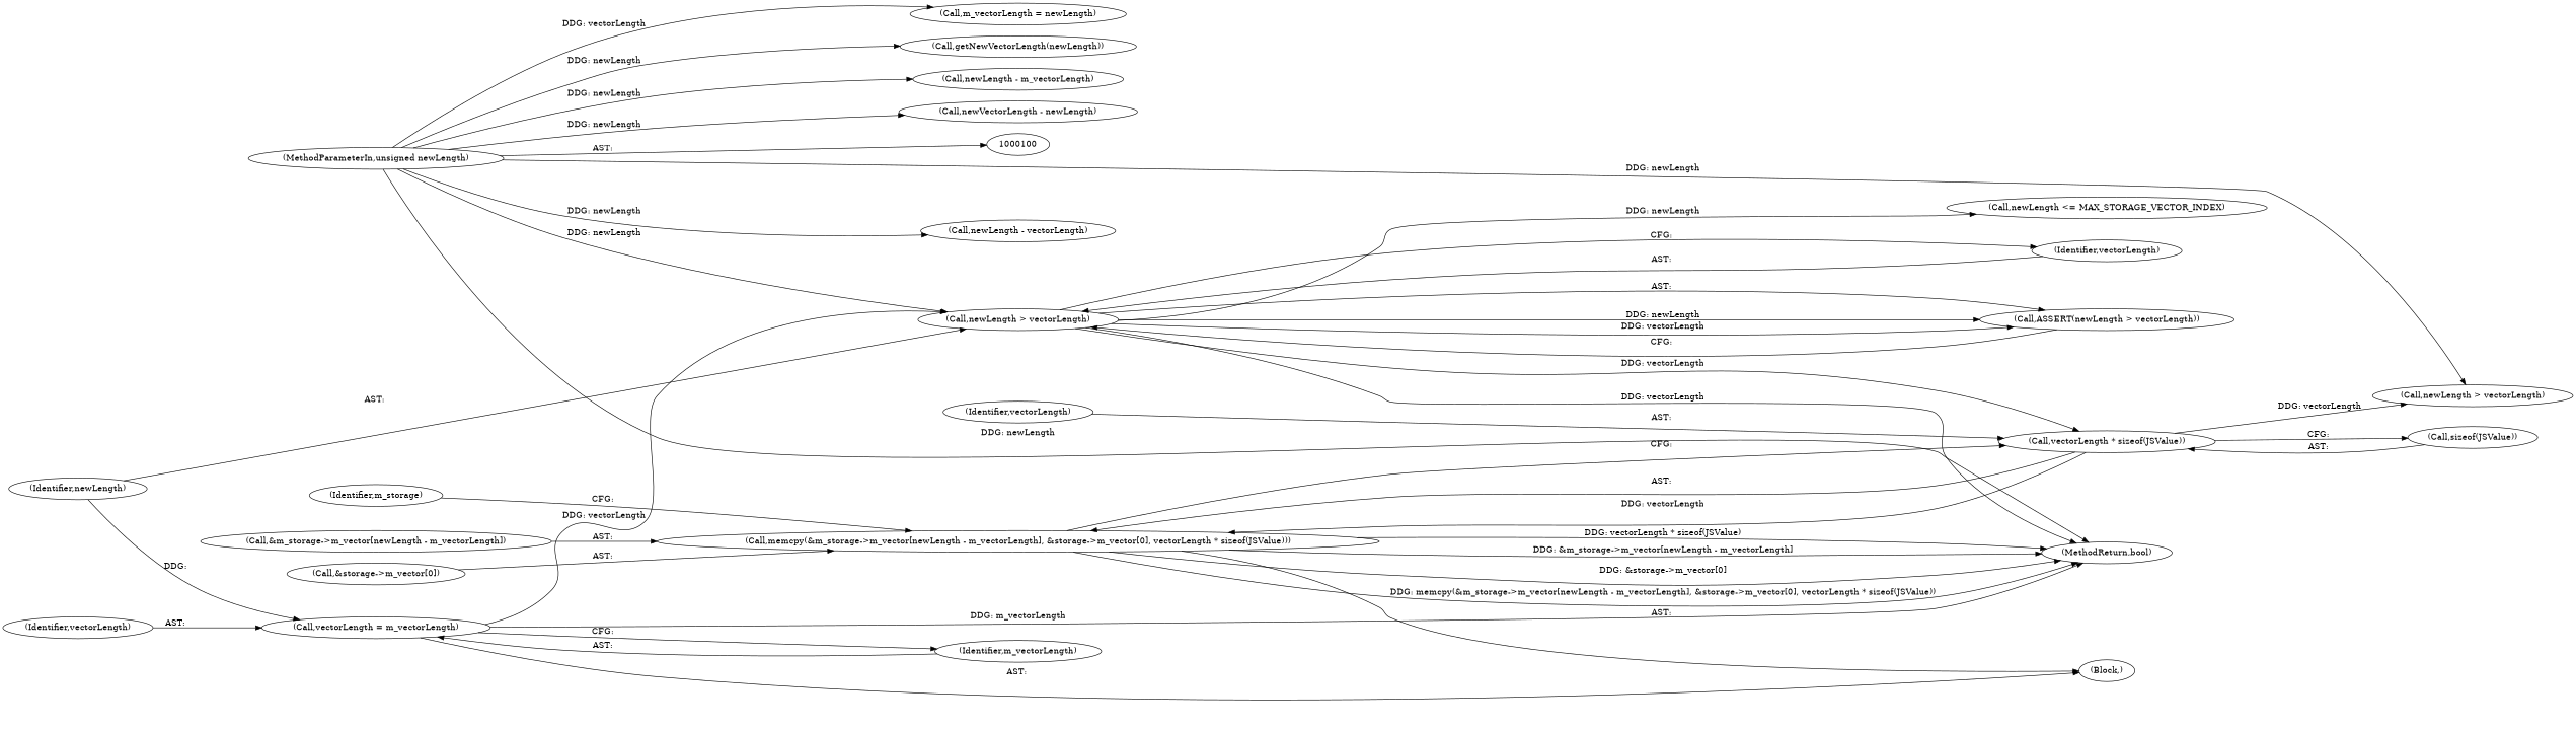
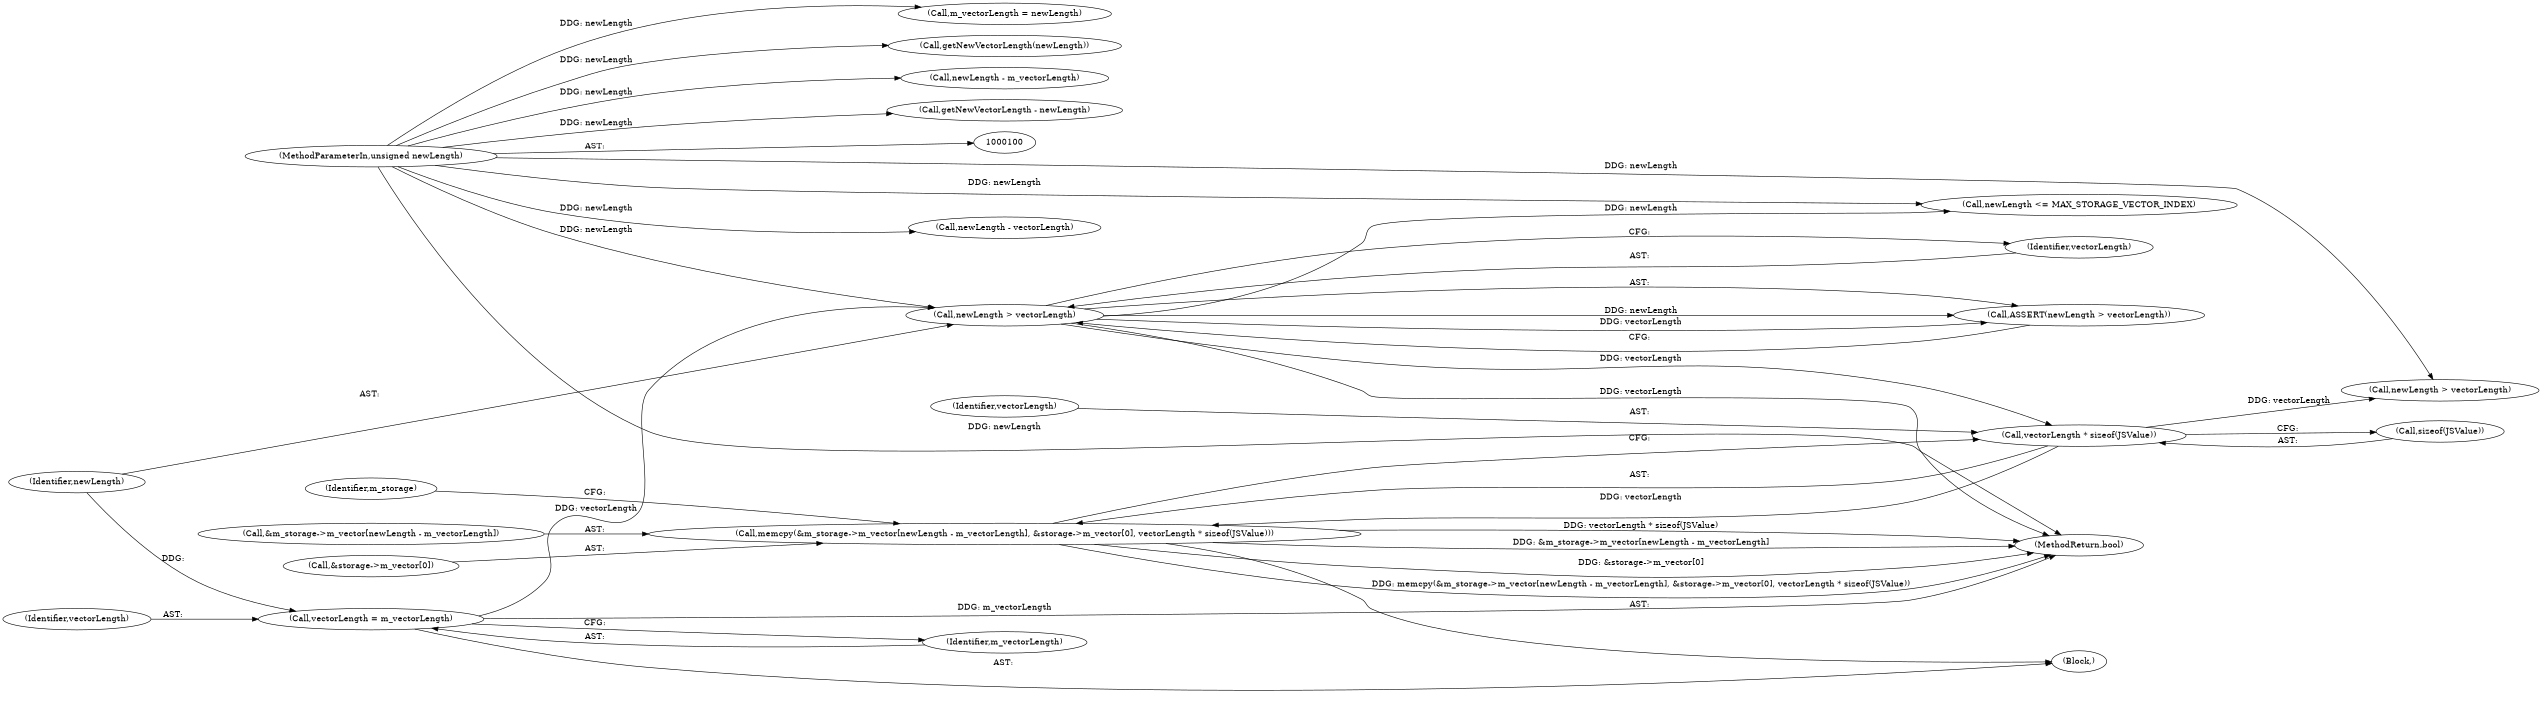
  digraph {
    rankdir=LR
    n1 [label="(Call,memcpy(&m_storage->m_vector[newLength - m_vectorLength], &storage->m_vector[0], vectorLength * sizeof(JSValue)))"]
    n2 [label="(Call,vectorLength * sizeof(JSValue))"]
    n3 [label="(MethodReturn,bool)"]
    n4 [label="(Block,)"]
    n5 [label="(Call,newLength > vectorLength)"]
    n6 [label="(Call,sizeof(JSValue))"]
    n7 [label="(Call,newLength > vectorLength)"]
    n8 [label="(Identifier,vectorLength)"]
    n9 [label="(Call,newLength <= MAX_STORAGE_VECTOR_INDEX)"]
    n10 [label="(Call,ASSERT(newLength > vectorLength))"]
    n11 [label="(MethodParameterIn,unsigned newLength)"]
    n12 [label="(Call,newLength - vectorLength)"]
    n13 [label="(Call,m_vectorLength = newLength)"]
    n14 [label="(Call,getNewVectorLength(newLength))"]
    n15 [label="(Call,newLength - m_vectorLength)"]
-   n16 [label="(Call,newVectorLength - newLength)"]
+   n16 [label="(Call,getNewVectorLength - newLength)"]
    1000100
    n18 [label="(Call,vectorLength = m_vectorLength)"]
    n19 [label="(Identifier,m_vectorLength)"]
    n20 [label="(Identifier,newLength)"]
    n21 [label="(Call,&storage->m_vector[0])"]
    n22 [label="(Identifier,vectorLength)"]
    n23 [label="(Identifier,m_storage)"]
    n24 [label="(Call,&m_storage->m_vector[newLength - m_vectorLength])"]
    n25 [label="(Identifier,vectorLength)"]
    n1 -> n2 [label="CFG: "]
    n1 -> n3 [label="DDG: &storage->m_vector[0]"]
    n1 -> n3 [label="DDG: memcpy(&m_storage->m_vector[newLength - m_vectorLength], &storage->m_vector[0], vectorLength * sizeof(JSValue))"]
    n1 -> n3 [label="DDG: vectorLength * sizeof(JSValue)"]
    n1 -> n3 [label="DDG: &m_storage->m_vector[newLength - m_vectorLength]"]
    n1 -> n4 [label="AST: "]
    n2 -> n1 [label="AST: "]
    n2 -> n1 [label="DDG: vectorLength"]
    n2 -> n5 [label="DDG: vectorLength"]
    n2 -> n6 [label="CFG: "]
    n6 -> n2 [label="AST: "]
    n7 -> n2 [label="DDG: vectorLength"]
    n7 -> n3 [label="DDG: vectorLength"]
    n7 -> n8 [label="CFG: "]
    n7 -> n9 [label="DDG: newLength"]
    n7 -> n10 [label="AST: "]
    n7 -> n10 [label="DDG: newLength"]
    n7 -> n10 [label="DDG: vectorLength"]
    n8 -> n7 [label="AST: "]
    n10 -> n7 [label="CFG: "]
    n11 -> n3 [label="DDG: newLength"]
    n11 -> n5 [label="DDG: newLength"]
    n11 -> n7 [label="DDG: newLength"]
+   n11 -> n9 [label="DDG: newLength"]
    n11 -> n12 [label="DDG: newLength"]
-   n11 -> n13 [label="DDG: vectorLength"]
+   n11 -> n13 [label="DDG: newLength"]
    n11 -> n14 [label="DDG: newLength"]
    n11 -> n15 [label="DDG: newLength"]
    n11 -> n16 [label="DDG: newLength"]
    n11 -> 1000100 [label="AST: "]
    n18 -> n3 [label="DDG: m_vectorLength"]
    n18 -> n4 [label="AST: "]
    n18 -> n7 [label="DDG: vectorLength"]
    n18 -> n19 [label="CFG: "]
    n19 -> n18 [label="AST: "]
    n20 -> n7 [label="AST: "]
    n20 -> n18 [label="DDG: "]
    n21 -> n1 [label="AST: "]
    n22 -> n2 [label="AST: "]
    n23 -> n1 [label="CFG: "]
    n24 -> n1 [label="AST: "]
    n25 -> n18 [label="AST: "]
  }
